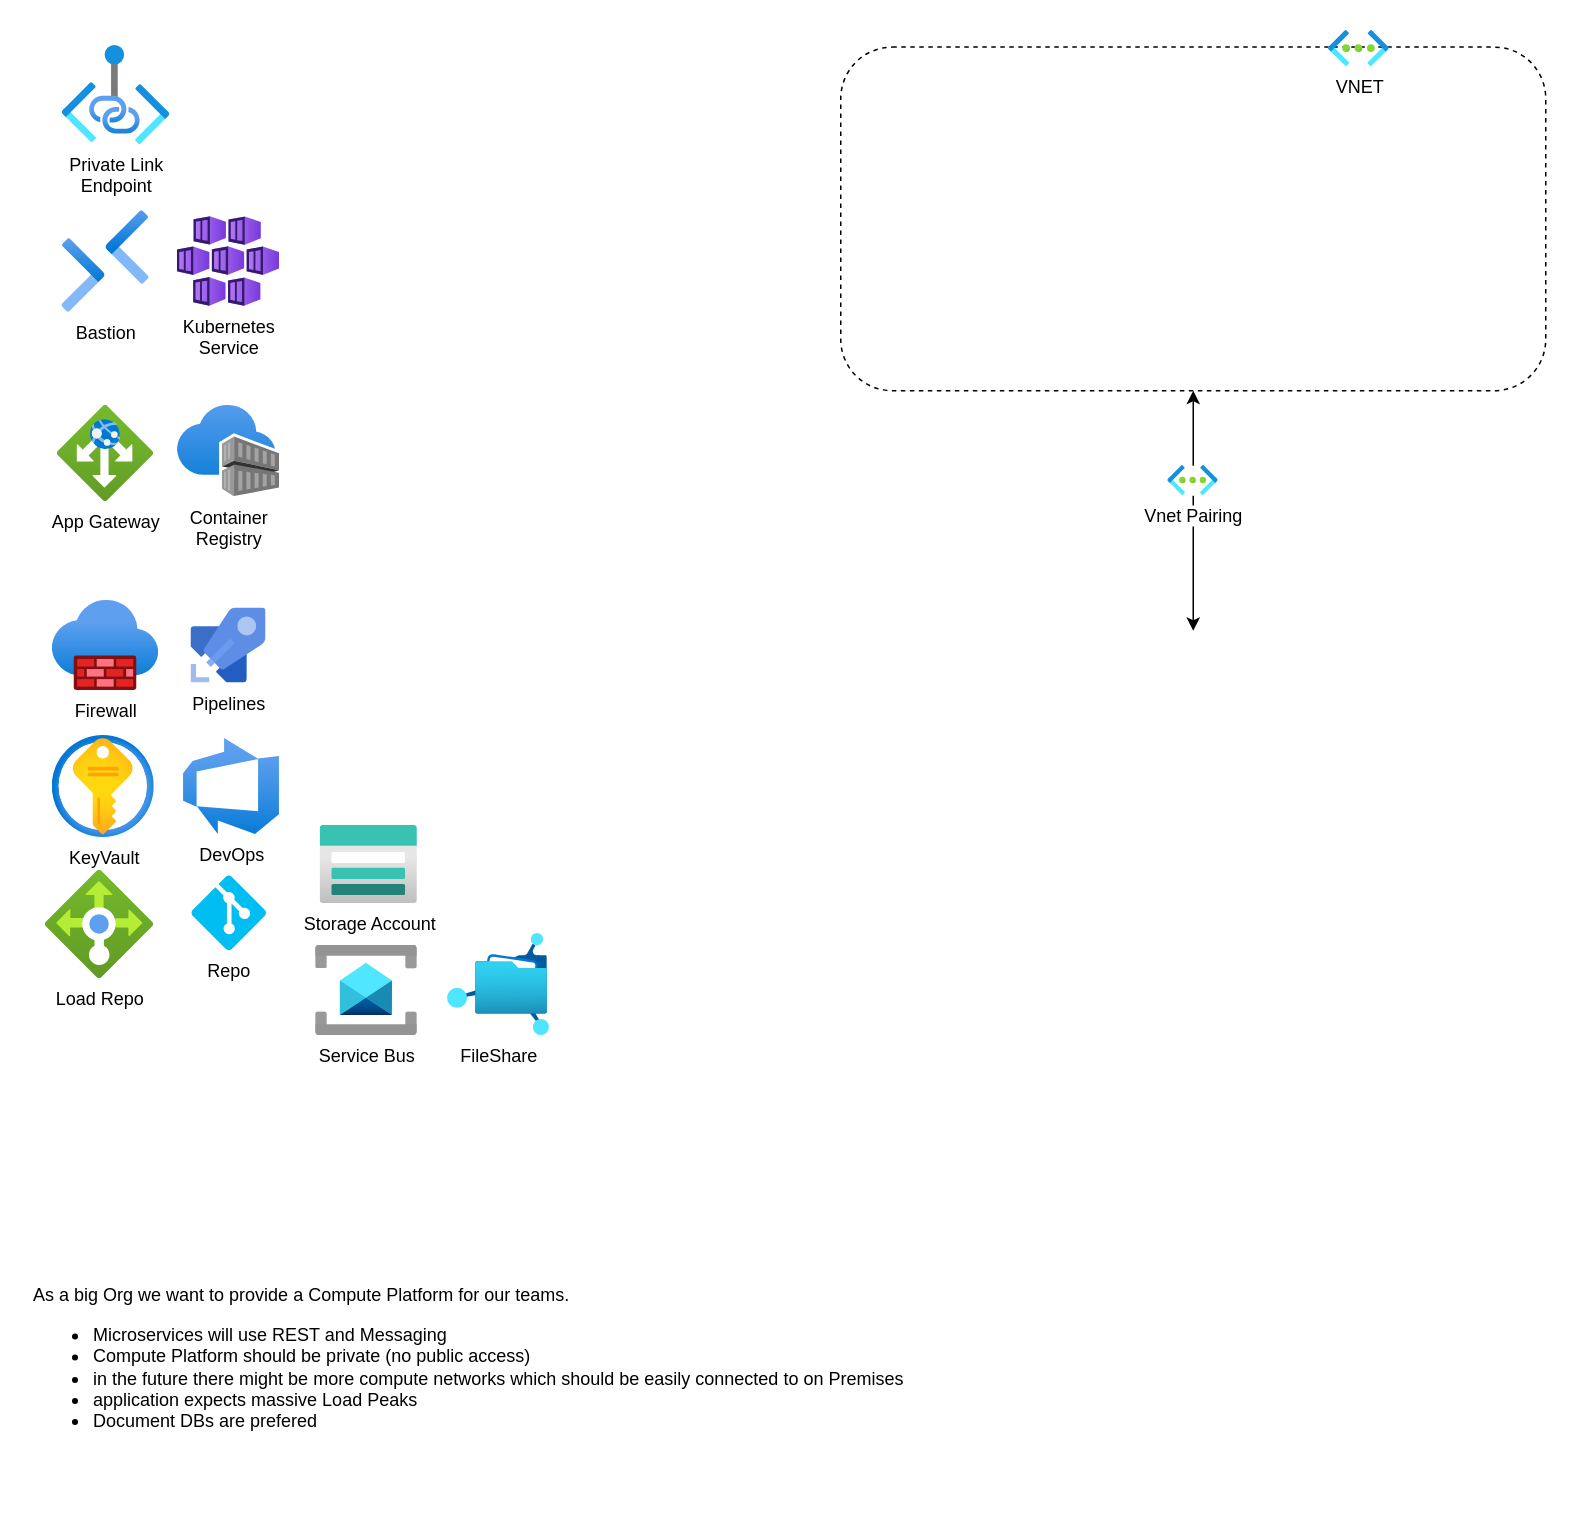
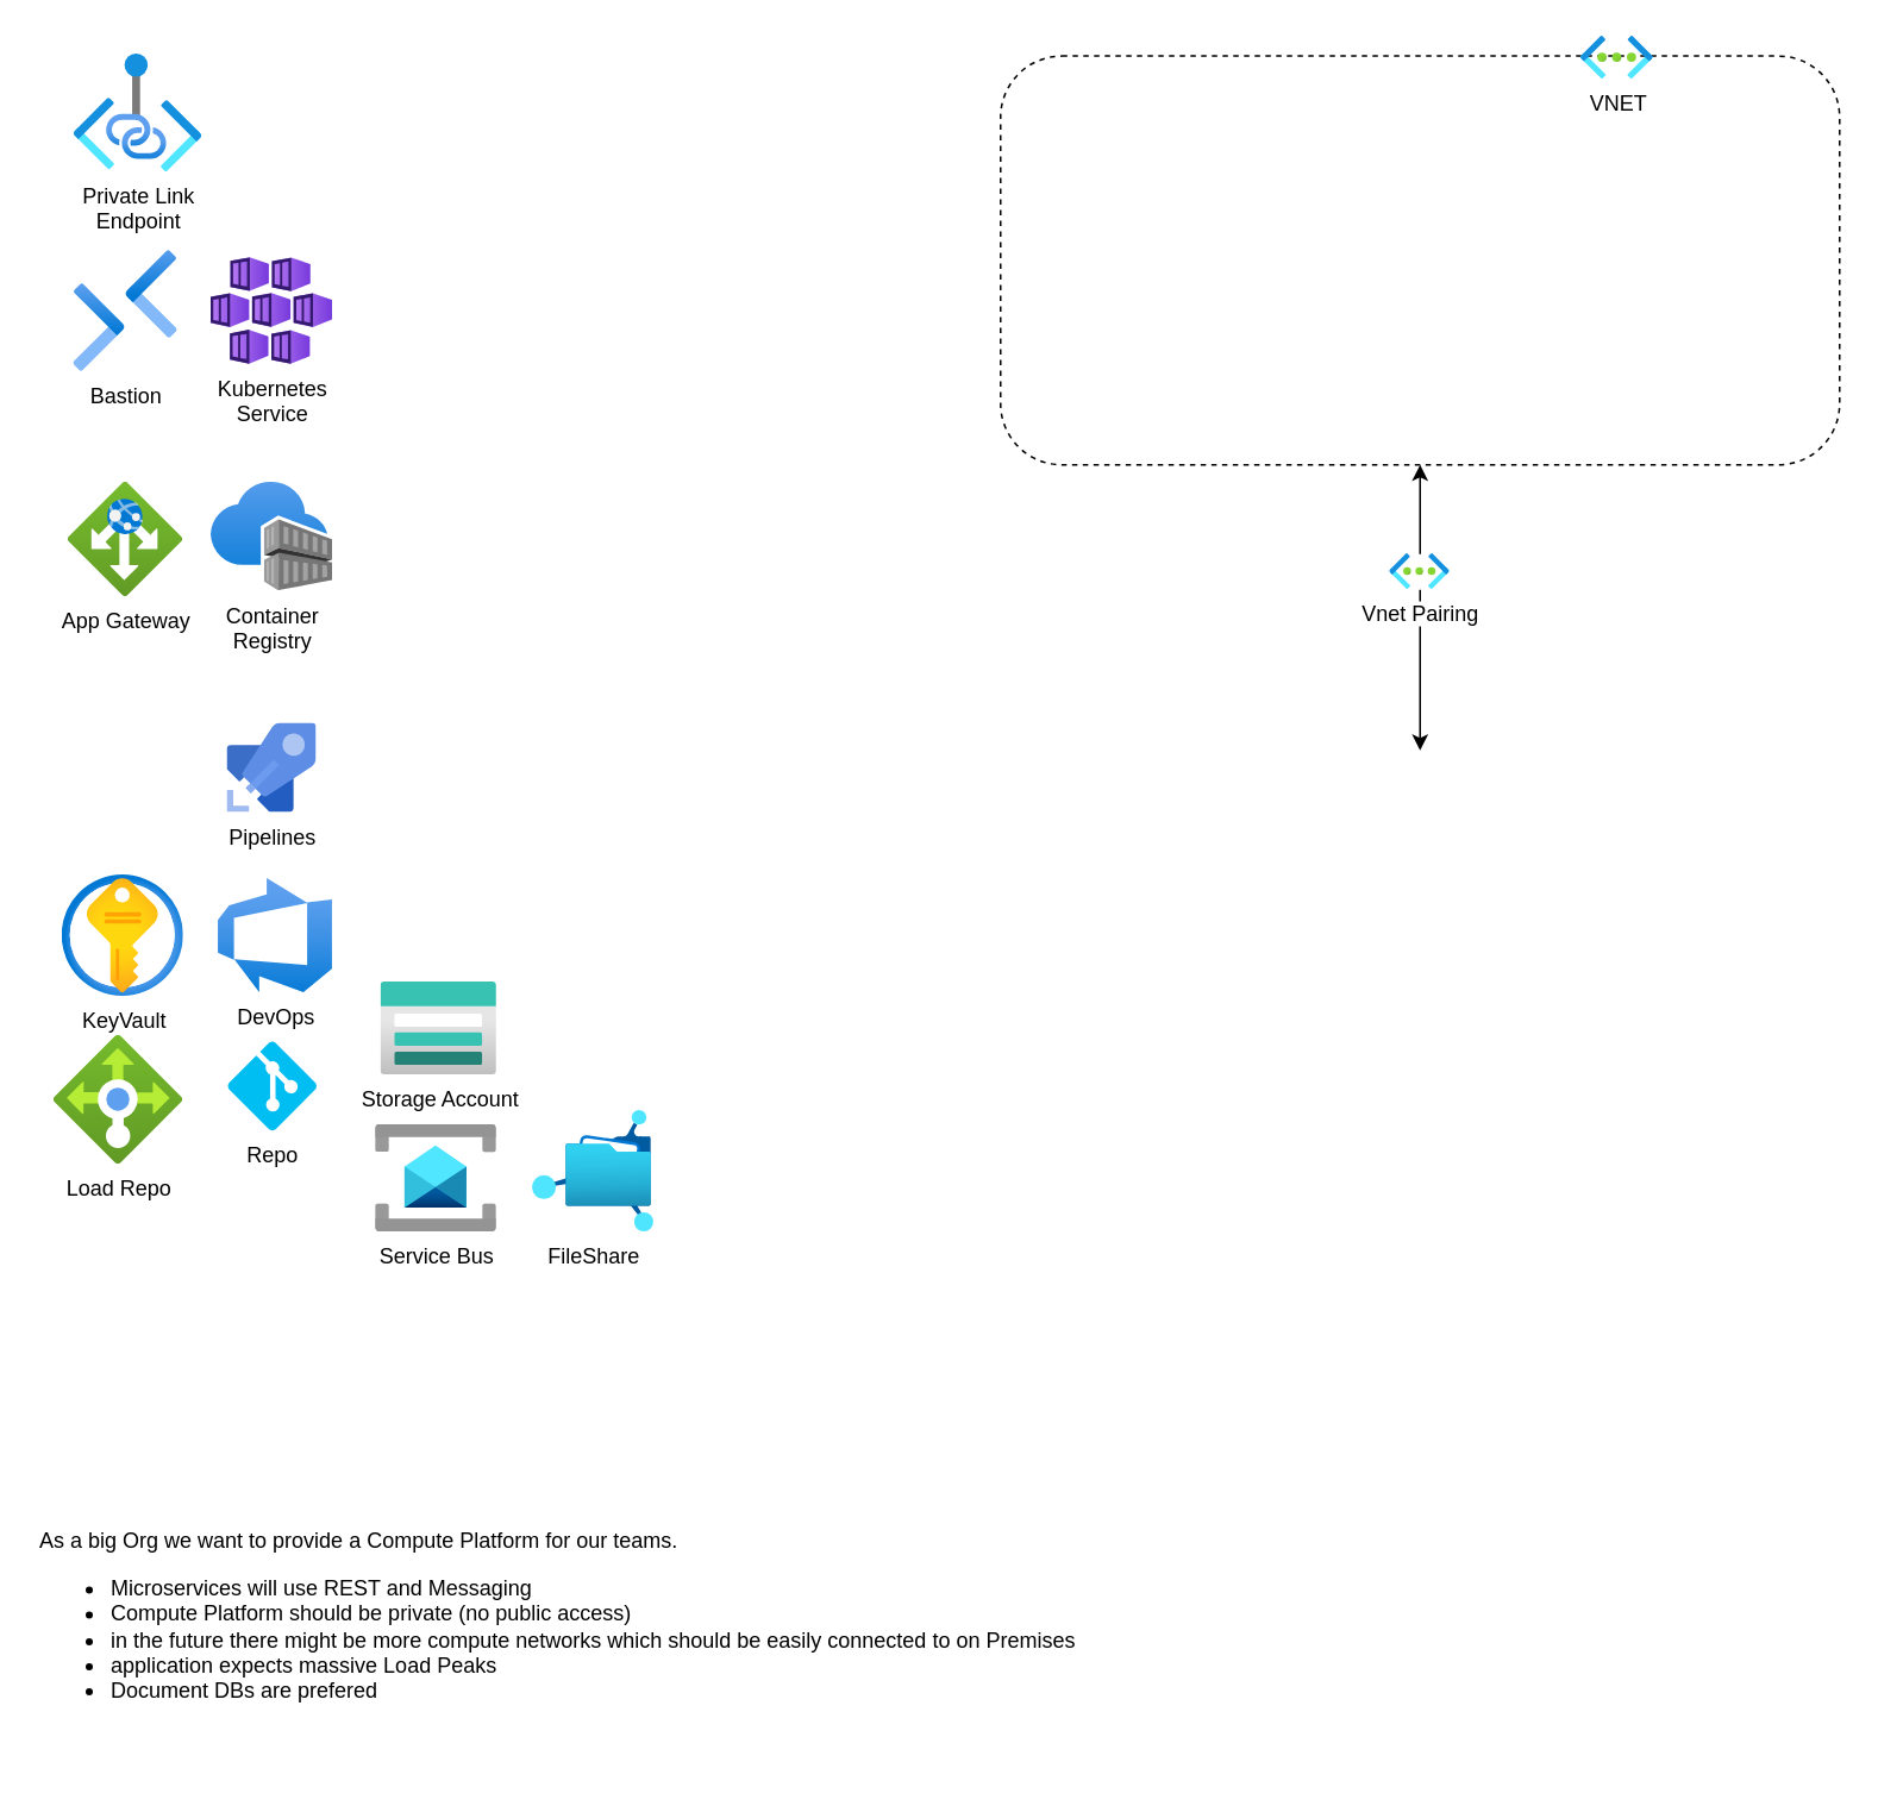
  <mxCell id="0" />
  <mxCell id="1" parent="0" />
  <mxCell id="2" value="App Gateway" style="aspect=fixed;html=1;points=[];align=center;image;fontSize=12;image=img/lib/azure2/networking/Application_Gateways.svg;" vertex="1" parent="1"><mxGeometry x="38" y="270" width="64" height="64" as="geometry" /></mxCell>
  <mxCell id="3" value="Private Link &lt;br&gt;Endpoint" style="aspect=fixed;html=1;points=[];align=center;image;fontSize=12;image=img/lib/azure2/networking/Private_Link.svg;" vertex="1" parent="1"><mxGeometry x="41" y="30" width="72" height="66" as="geometry" /></mxCell>
  <mxCell id="4" value="Kubernetes&lt;br&gt;Service" style="aspect=fixed;html=1;points=[];align=center;image;fontSize=12;image=img/lib/azure2/compute/Kubernetes_Services.svg;" vertex="1" parent="1"><mxGeometry x="118" y="144" width="68" height="60" as="geometry" /></mxCell>
  <mxCell id="5" value="KeyVault" style="aspect=fixed;html=1;points=[];align=center;image;fontSize=12;image=img/lib/azure2/security/Key_Vaults.svg;" vertex="1" parent="1"><mxGeometry x="34.5" y="490" width="68" height="68" as="geometry" /></mxCell>
- <mxCell id="6" value="Firewall" style="aspect=fixed;html=1;points=[];align=center;image;fontSize=12;image=img/lib/azure2/networking/Firewalls.svg;" vertex="1" parent="1"><mxGeometry x="34.5" y="400" width="71" height="60" as="geometry" /></mxCell>
  <mxCell id="7" value="Load Repo" style="aspect=fixed;html=1;points=[];align=center;image;fontSize=12;image=img/lib/azure2/networking/Load_Balancers.svg;" vertex="1" parent="1"><mxGeometry x="30" y="580" width="72" height="72" as="geometry" /></mxCell>
  <mxCell id="8" value="Bastion" style="aspect=fixed;html=1;points=[];align=center;image;fontSize=12;image=img/lib/azure2/networking/Bastions.svg;" vertex="1" parent="1"><mxGeometry x="41" y="140" width="58.0" height="68" as="geometry" /></mxCell>
  <mxCell id="9" value="Container&lt;br&gt;Registry" style="aspect=fixed;html=1;points=[];align=center;image;fontSize=12;image=img/lib/azure2/containers/Container_Registries.svg;" vertex="1" parent="1"><mxGeometry x="118" y="270" width="68" height="61" as="geometry" /></mxCell>
  <mxCell id="10" value="" style="group" vertex="1" connectable="0" parent="1"><mxGeometry x="560" y="20" width="470" height="240" as="geometry" /></mxCell>
  <mxCell id="11" value="" style="rounded=1;whiteSpace=wrap;html=1;dashed=1;" vertex="1" parent="10"><mxGeometry y="10.909" width="470" height="229.091" as="geometry" /></mxCell>
  <mxCell id="12" value="VNET" style="aspect=fixed;html=1;points=[];align=center;image;fontSize=12;image=img/lib/azure2/networking/Virtual_Networks.svg;" vertex="1" parent="10"><mxGeometry x="325.385" width="40.364" height="24.098" as="geometry" /></mxCell>
  <mxCell id="13" value="Repo" style="verticalLabelPosition=bottom;html=1;verticalAlign=top;align=center;strokeColor=none;fillColor=#00BEF2;shape=mxgraph.azure.git_repository;dashed=1;" vertex="1" parent="1"><mxGeometry x="127" y="583" width="50" height="50" as="geometry" /></mxCell>
  <mxCell id="14" value="DevOps" style="aspect=fixed;html=1;points=[];align=center;image;fontSize=12;image=img/lib/azure2/devops/Azure_DevOps.svg;dashed=1;" vertex="1" parent="1"><mxGeometry x="122" y="492" width="64" height="64" as="geometry" /></mxCell>
  <mxCell id="15" value="Pipelines" style="image;sketch=0;aspect=fixed;html=1;points=[];align=center;fontSize=12;image=img/lib/mscae/Azure_Pipelines.svg;" vertex="1" parent="1"><mxGeometry x="127" y="405" width="50" height="50" as="geometry" /></mxCell>
  <mxCell id="16" style="edgeStyle=none;html=1;entryX=0.5;entryY=1;entryDx=0;entryDy=0;startArrow=none;" edge="1" parent="1" source="18" target="11"><mxGeometry relative="1" as="geometry"><mxPoint x="895" y="380" as="sourcePoint" /></mxGeometry></mxCell>
  <mxCell id="17" value="" style="edgeStyle=none;html=1;entryX=0.5;entryY=1;entryDx=0;entryDy=0;endArrow=none;startArrow=classic;startFill=1;" edge="1" parent="1" target="18"><mxGeometry relative="1" as="geometry"><mxPoint x="795" y="420" as="sourcePoint" /><mxPoint x="895" y="230" as="targetPoint" /></mxGeometry></mxCell>
  <mxCell id="18" value="Vnet Pairing" style="aspect=fixed;html=1;points=[];align=center;image;fontSize=12;image=img/lib/azure2/networking/Virtual_Networks.svg;dashed=1;" vertex="1" parent="1"><mxGeometry x="778.25" y="310" width="33.5" height="20" as="geometry" /></mxCell>
  <mxCell id="19" value="Service Bus" style="aspect=fixed;html=1;points=[];align=center;image;fontSize=12;image=img/lib/azure2/integration/Service_Bus.svg;dashed=1;" vertex="1" parent="1"><mxGeometry x="210" y="630" width="68" height="60" as="geometry" /></mxCell>
  <mxCell id="20" value="Storage Account" style="aspect=fixed;html=1;points=[];align=center;image;fontSize=12;image=img/lib/azure2/storage/Storage_Accounts.svg;dashed=1;" vertex="1" parent="1"><mxGeometry x="213" y="550" width="65" height="52" as="geometry" /></mxCell>
  <mxCell id="21" value="FileShare" style="aspect=fixed;html=1;points=[];align=center;image;fontSize=12;image=img/lib/azure2/storage/Azure_Fileshare.svg;dashed=1;" vertex="1" parent="1"><mxGeometry x="298" y="622" width="68" height="68" as="geometry" /></mxCell>
  <mxCell id="22" value="&lt;p&gt;As a big Org we want to provide a Compute Platform for our teams.&lt;/p&gt;&lt;ul&gt;&lt;li data-list=&quot;bullet&quot;&gt;Microservices will use REST and Messaging&lt;/li&gt;&lt;li data-list=&quot;bullet&quot;&gt;Compute Platform should be private (no public access)&lt;/li&gt;&lt;li data-list=&quot;bullet&quot;&gt;in the future there might be more compute networks which should be easily connected to on Premises&lt;/li&gt;&lt;li data-list=&quot;bullet&quot;&gt;application expects massive Load Peaks&lt;/li&gt;&lt;li data-list=&quot;bullet&quot;&gt;Document DBs are prefered&lt;/li&gt;&lt;/ul&gt;" style="text;html=1;align=left;verticalAlign=middle;resizable=0;points=[];autosize=1;strokeColor=none;fillColor=none;" vertex="1" parent="1"><mxGeometry x="20" y="820" width="600" height="170" as="geometry" /></mxCell>
